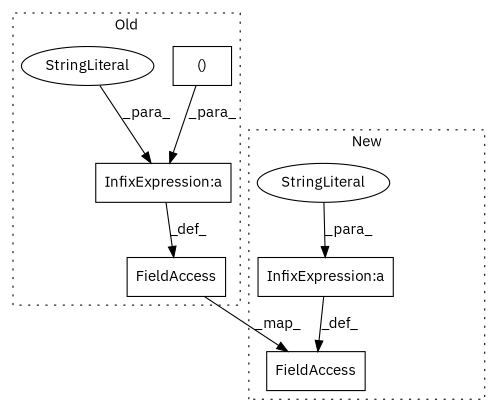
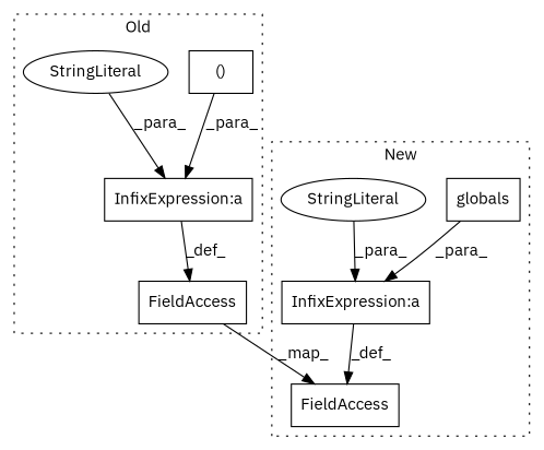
  digraph {
    fontname="IBM Plex Sans"
    node [a=27 l=16 shape=box fontname="IBM Plex Sans"]
    edge [fontname="IBM Plex Sans"]
    n1 [a=106 l=29 label="()" s=3162]
    n2 [l=8 label="InfixExpression:a" s=3154]
    n3 [a=45 l=228 label=StringLiteral s=2926 shape=ellipse]
    n4 [a=22 label=FieldAccess s=2812]
+   n5 [a=32 l=9 label=globals s=3266]
    n6 [l=3 label="InfixExpression:a" s=3263]
    n7 [a=45 l=290 label=StringLiteral s=2973 shape=ellipse]
    n8 [a=22 label=FieldAccess s=2859]
    subgraph cluster_1 {
      label=Old
      style=dotted
      n1
      n2
      n3
      n4
    }
    subgraph cluster_2 {
      label=New
      style=dotted
+     n5
      n6
      n7
      n8
    }
    n1 -> n2 [label=_para_]
    n2 -> n4 [label=_def_]
    n3 -> n2 [label=_para_]
    n4 -> n8 [label=_map_]
+   n5 -> n6 [label=_para_]
    n6 -> n8 [label=_def_]
    n7 -> n6 [label=_para_]
  }
